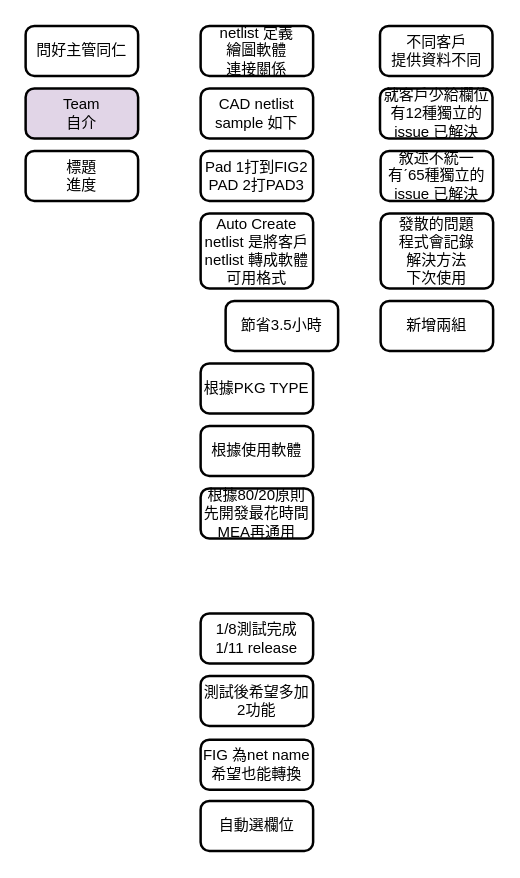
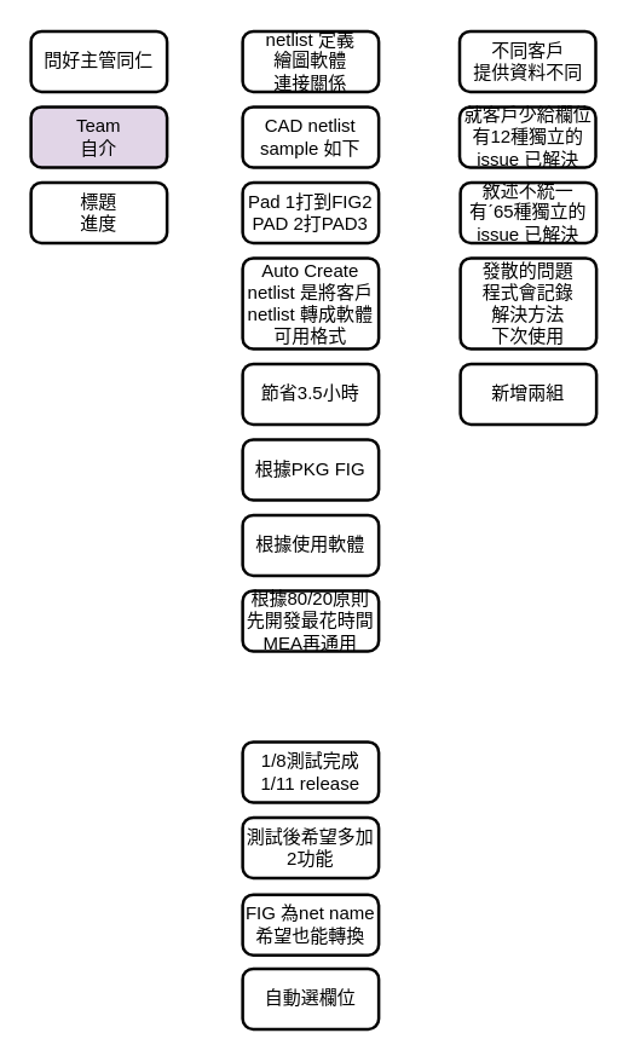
  <mxCell id="0" />
  <mxCell id="1" parent="0" />
  <mxCell id="2" value="問好主管同仁" style="rounded=1;whiteSpace=wrap;html=1;absoluteArcSize=1;arcSize=14;strokeWidth=2;" parent="1" vertex="1"><mxGeometry x="20" y="20" width="90" height="40" as="geometry" /></mxCell>
  <mxCell id="3" value="Team&lt;br&gt;自介" style="rounded=1;whiteSpace=wrap;html=1;absoluteArcSize=1;arcSize=14;strokeWidth=2;fillColor=#e1d5e7;" parent="1" vertex="1"><mxGeometry x="20" y="70" width="90" height="40" as="geometry" /></mxCell>
  <mxCell id="4" value="標題&lt;br&gt;進度" style="rounded=1;whiteSpace=wrap;html=1;absoluteArcSize=1;arcSize=14;strokeWidth=2;" parent="1" vertex="1"><mxGeometry x="20" y="120" width="90" height="40" as="geometry" /></mxCell>
  <mxCell id="5" value="netlist 定義&lt;br&gt;繪圖軟體&lt;br&gt;連接關係" style="rounded=1;whiteSpace=wrap;html=1;absoluteArcSize=1;arcSize=14;strokeWidth=2;" parent="1" vertex="1"><mxGeometry x="160" y="20" width="90" height="40" as="geometry" /></mxCell>
  <mxCell id="6" value="CAD netlist&lt;br&gt;sample 如下" style="rounded=1;whiteSpace=wrap;html=1;absoluteArcSize=1;arcSize=14;strokeWidth=2;" parent="1" vertex="1"><mxGeometry x="160" y="70" width="90" height="40" as="geometry" /></mxCell>
  <mxCell id="7" value="Pad 1打到FIG2&lt;br&gt;PAD 2打PAD3" style="rounded=1;whiteSpace=wrap;html=1;absoluteArcSize=1;arcSize=14;strokeWidth=2;" parent="1" vertex="1"><mxGeometry x="160" y="120" width="90" height="40" as="geometry" /></mxCell>
  <mxCell id="8" value="Auto Create netlist 是將客戶netlist 轉成軟體可用格式" style="rounded=1;whiteSpace=wrap;html=1;absoluteArcSize=1;arcSize=14;strokeWidth=2;" parent="1" vertex="1"><mxGeometry x="160" y="170" width="90" height="60" as="geometry" /></mxCell>
- <mxCell id="9" value="節省3.5小時" style="rounded=1;whiteSpace=wrap;html=1;absoluteArcSize=1;arcSize=14;strokeWidth=2;" parent="1" vertex="1"><mxGeometry x="180" y="240" width="90" height="40" as="geometry" /></mxCell>
- <mxCell id="10" value="根據PKG TYPE" style="rounded=1;whiteSpace=wrap;html=1;absoluteArcSize=1;arcSize=14;strokeWidth=2;" parent="1" vertex="1"><mxGeometry x="160" y="290" width="90" height="40" as="geometry" /></mxCell>
+ <mxCell id="9" value="節省3.5小時" style="rounded=1;whiteSpace=wrap;html=1;absoluteArcSize=1;arcSize=14;strokeWidth=2;" parent="1" vertex="1"><mxGeometry x="160" y="240" width="90" height="40" as="geometry" /></mxCell>
+ <mxCell id="10" value="根據PKG FIG" style="rounded=1;whiteSpace=wrap;html=1;absoluteArcSize=1;arcSize=14;strokeWidth=2;" parent="1" vertex="1"><mxGeometry x="160" y="290" width="90" height="40" as="geometry" /></mxCell>
  <mxCell id="11" value="根據使用軟體" style="rounded=1;whiteSpace=wrap;html=1;absoluteArcSize=1;arcSize=14;strokeWidth=2;" parent="1" vertex="1"><mxGeometry x="160" y="340" width="90" height="40" as="geometry" /></mxCell>
  <mxCell id="12" value="根據80/20原則先開發最花時間MEA再通用" style="rounded=1;whiteSpace=wrap;html=1;absoluteArcSize=1;arcSize=14;strokeWidth=2;" parent="1" vertex="1"><mxGeometry x="160" y="390" width="90" height="40" as="geometry" /></mxCell>
  <mxCell id="13" value="1/8測試完成&lt;br&gt;1/11 release" style="rounded=1;whiteSpace=wrap;html=1;absoluteArcSize=1;arcSize=14;strokeWidth=2;" parent="1" vertex="1"><mxGeometry x="160" y="490" width="90" height="40" as="geometry" /></mxCell>
  <mxCell id="14" value="測試後希望多加2功能" style="rounded=1;whiteSpace=wrap;html=1;absoluteArcSize=1;arcSize=14;strokeWidth=2;" parent="1" vertex="1"><mxGeometry x="160" y="540" width="90" height="40" as="geometry" /></mxCell>
  <mxCell id="15" value="FIG 為net name&lt;br&gt;希望也能轉換" style="rounded=1;whiteSpace=wrap;html=1;absoluteArcSize=1;arcSize=14;strokeWidth=2;" parent="1" vertex="1"><mxGeometry x="160" y="591" width="90" height="40" as="geometry" /></mxCell>
  <mxCell id="16" value="自動選欄位" style="rounded=1;whiteSpace=wrap;html=1;absoluteArcSize=1;arcSize=14;strokeWidth=2;" parent="1" vertex="1"><mxGeometry x="160" y="640" width="90" height="40" as="geometry" /></mxCell>
  <mxCell id="17" value="不同客戶&lt;br&gt;提供資料不同" style="rounded=1;whiteSpace=wrap;html=1;absoluteArcSize=1;arcSize=14;strokeWidth=2;" parent="1" vertex="1"><mxGeometry x="303.5" y="20" width="90" height="40" as="geometry" /></mxCell>
  <mxCell id="18" value="就客戶少給欄位&lt;br&gt;有12種獨立的issue 已解決" style="rounded=1;whiteSpace=wrap;html=1;absoluteArcSize=1;arcSize=14;strokeWidth=2;" parent="1" vertex="1"><mxGeometry x="303.5" y="70" width="90" height="40" as="geometry" /></mxCell>
  <mxCell id="19" value="敘述不統一&lt;br&gt;有ˊ65種獨立的issue 已解決" style="rounded=1;whiteSpace=wrap;html=1;absoluteArcSize=1;arcSize=14;strokeWidth=2;" parent="1" vertex="1"><mxGeometry x="304" y="120" width="90" height="40" as="geometry" /></mxCell>
  <mxCell id="20" value="新增兩組" style="rounded=1;whiteSpace=wrap;html=1;absoluteArcSize=1;arcSize=14;strokeWidth=2;" parent="1" vertex="1"><mxGeometry x="304" y="240" width="90" height="40" as="geometry" /></mxCell>
  <mxCell id="21" value="發散的問題&lt;br&gt;程式會記錄&lt;br&gt;解決方法&lt;br&gt;下次使用" style="rounded=1;whiteSpace=wrap;html=1;absoluteArcSize=1;arcSize=14;strokeWidth=2;" parent="1" vertex="1"><mxGeometry x="304" y="170" width="90" height="60" as="geometry" /></mxCell>
